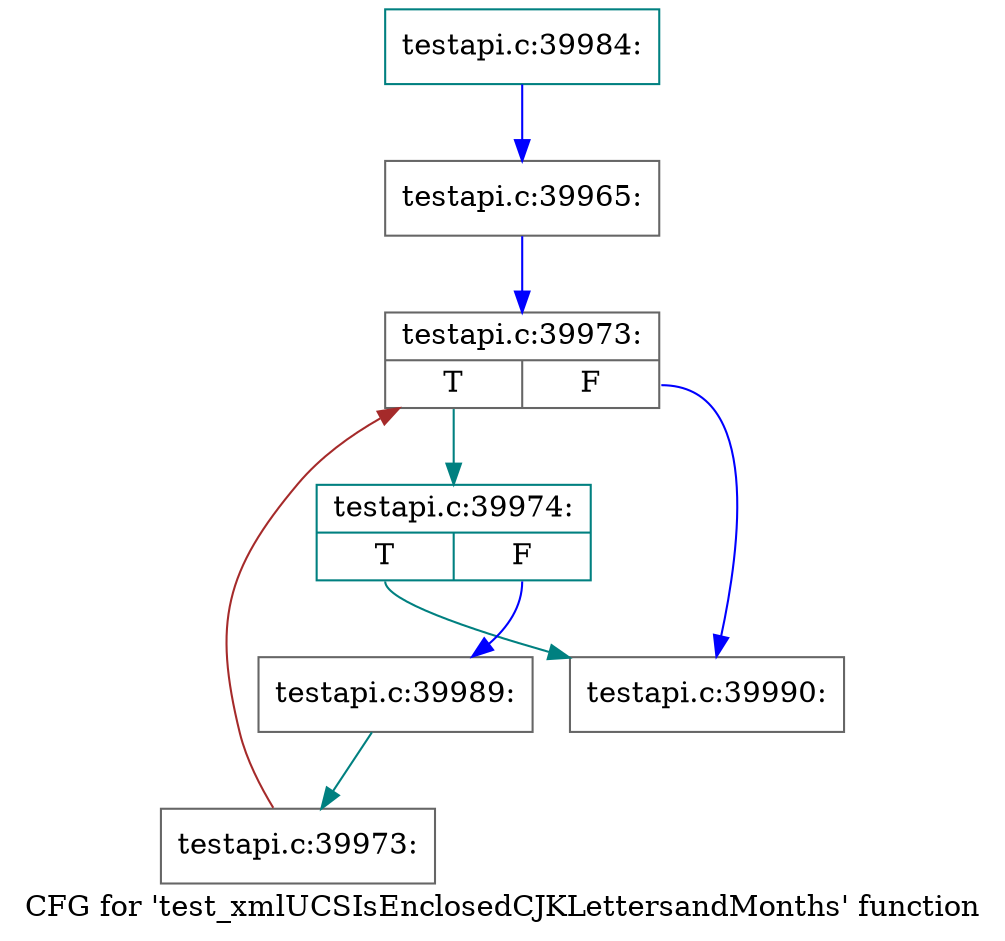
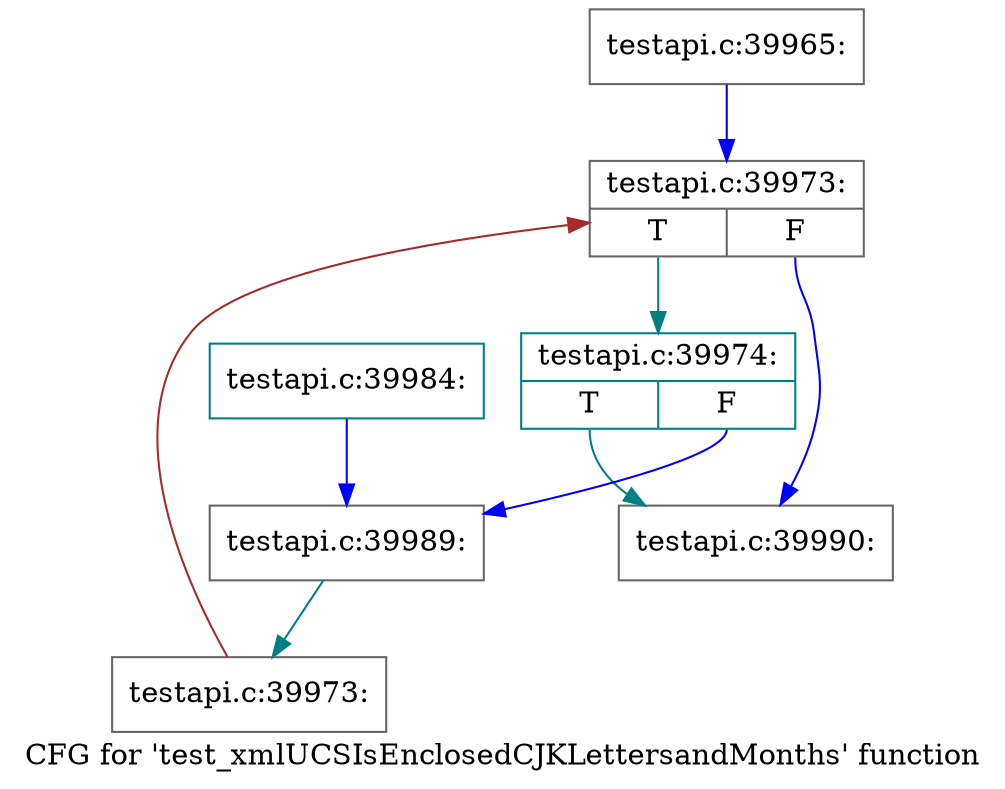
  digraph {
    fontname="DejaVu Serif"
    label="CFG for 'test_xmlUCSIsEnclosedCJKLettersandMonths' function"
    node [color=gray40 fontname="DejaVu Serif" shape=record]
    edge [color=blue fontname="DejaVu Serif" style=solid]
    n1 [label="{testapi.c:39965:}"]
    n2 [label="{testapi.c:39973:|{<s0>T|<s1>F}}"]
    n3 [color=teal label="{testapi.c:39974:|{<s0>T|<s1>F}}"]
    n4 [label="{testapi.c:39990:}"]
    n5 [label="{testapi.c:39989:}"]
    n6 [color=teal label="{testapi.c:39984:}"]
    n7 [label="{testapi.c:39973:}"]
    n1 -> n2
    n2 -> n3 [color=teal tailport=s0]
    n2 -> n4 [tailport=s1]
    n3 -> n4 [color=teal tailport=s0]
    n3 -> n5 [tailport=s1]
    n5 -> n7 [color=teal]
-   n6 -> n1
+   n6 -> n5
    n7 -> n2 [color=brown]
  }
